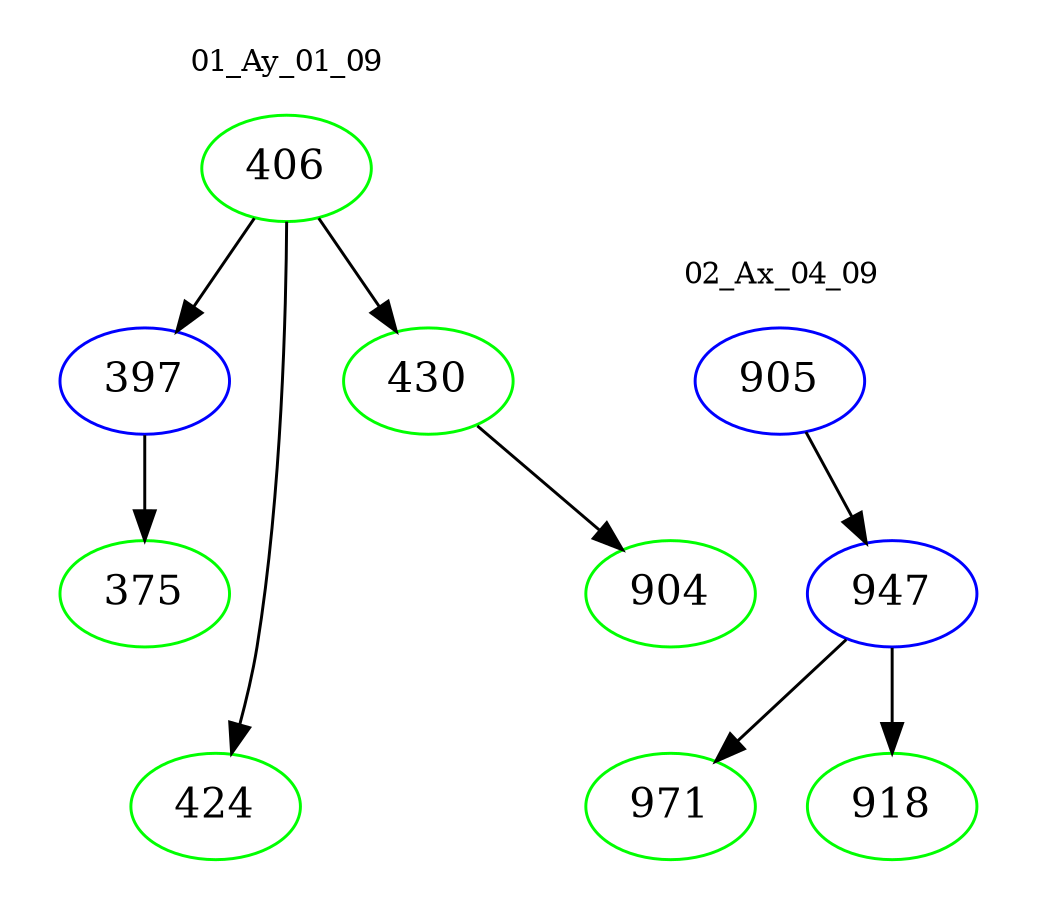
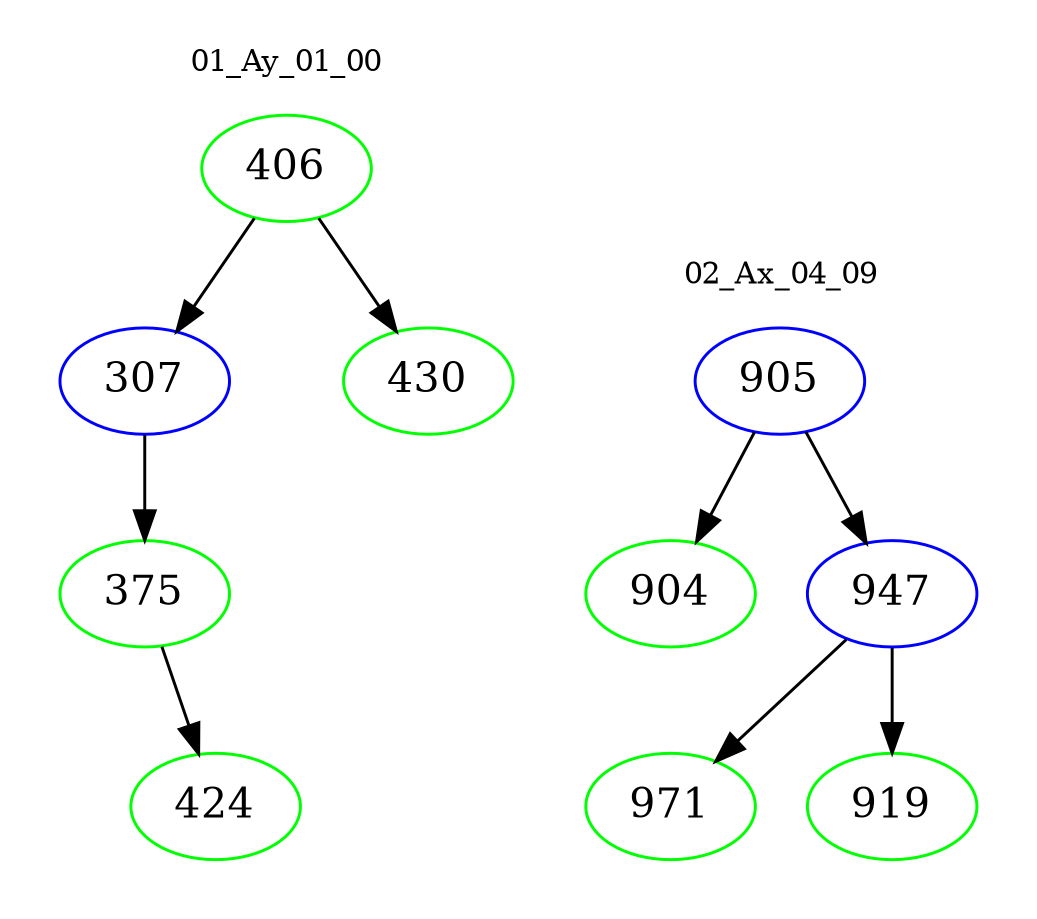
  digraph {
    node [color=green]
    edge [color=black]
    n1 [label=406]
-   n2 [color=blue label=397]
+   n2 [color=blue label=307]
    n3 [label=424]
    n4 [label=430]
    n5 [label=375]
    n6 [color=blue label=947]
    n7 [color=blue label=905]
    n8 [label=971]
-   n9 [label=918]
+   n9 [label=919]
    n10 [label=904]
    subgraph cluster_1 {
      color=white
      fontsize=10
-     label="01_Ay_01_09"
+     label="01_Ay_01_00"
      n1
      n2
      n3
      n4
      n5
    }
    subgraph cluster_2 {
      color=white
      fontsize=10
      label="02_Ax_04_09"
      n6
      n7
      n8
      n9
      n10
    }
    n1 -> n2
-   n1 -> n3
+   n5 -> n3
    n1 -> n4
    n2 -> n5
    n6 -> n8
    n6 -> n9
    n7 -> n6
-   n4 -> n10
+   n7 -> n10
  }
